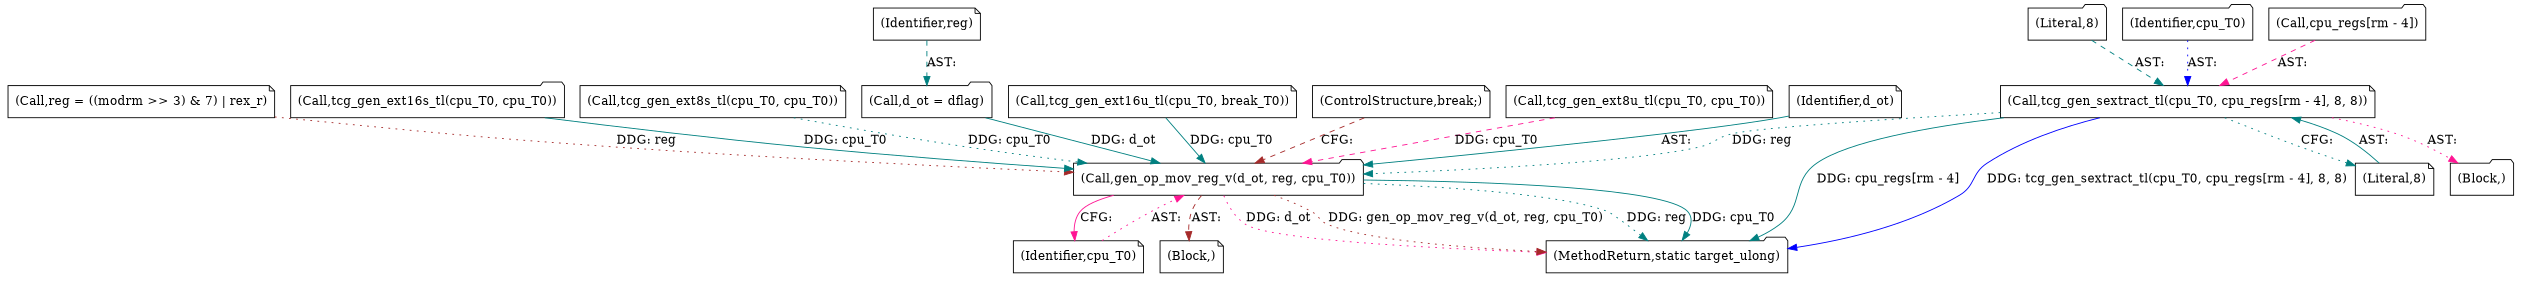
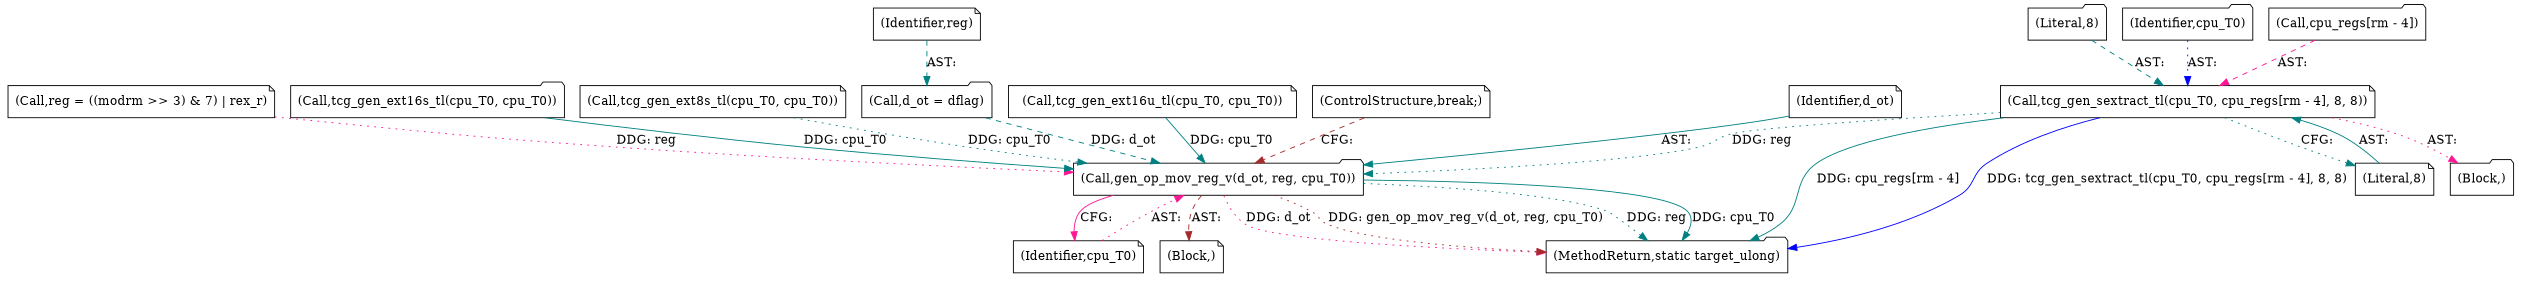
  digraph {
    node [shape=note]
    edge [color=teal style=dotted]
    n1 [label="(Call,tcg_gen_sextract_tl(cpu_T0, cpu_regs[rm - 4], 8, 8))"]
    n2 [label="(Call,gen_op_mov_reg_v(d_ot, reg, cpu_T0))" shape=folder]
    n3 [label="(Block,)" shape=folder]
    n4 [label="(MethodReturn,static target_ulong)" shape=folder]
    n5 [label="(Literal,8)"]
    n6 [label="(Identifier,cpu_T0)"]
    n7 [label="(Block,)"]
    n8 [label="(Call,reg = ((modrm >> 3) & 7) | rex_r)"]
    n9 [label="(Call,tcg_gen_ext16s_tl(cpu_T0, cpu_T0))" shape=folder]
    n10 [label="(Literal,8)" shape=folder]
    n11 [label="(Call,tcg_gen_ext8s_tl(cpu_T0, cpu_T0))"]
    n12 [label="(Identifier,reg)"]
    n13 [label="(Call,d_ot = dflag)" shape=folder]
    n14 [label="(Identifier,cpu_T0)" shape=folder]
    n15 [label="(Call,cpu_regs[rm - 4])" shape=folder]
-   n16 [label="(Call,tcg_gen_ext16u_tl(cpu_T0, break_T0))"]
+   n16 [label="(Call,tcg_gen_ext16u_tl(cpu_T0, cpu_T0))"]
    n17 [label="(ControlStructure,break;)"]
-   n18 [label="(Call,tcg_gen_ext8u_tl(cpu_T0, cpu_T0))"]
    n19 [label="(Identifier,d_ot)"]
    n1 -> n2 [label="DDG: reg"]
    n1 -> n3 [color=deeppink label="AST: "]
    n1 -> n4 [label="DDG: cpu_regs[rm - 4]" style=solid]
    n1 -> n4 [color=blue label="DDG: tcg_gen_sextract_tl(cpu_T0, cpu_regs[rm - 4], 8, 8)" style=solid]
    n1 -> n5 [label="CFG: "]
    n2 -> n4 [label="DDG: reg"]
    n2 -> n4 [label="DDG: cpu_T0" style=solid]
    n2 -> n4 [color=deeppink label="DDG: d_ot"]
    n2 -> n4 [color=brown label="DDG: gen_op_mov_reg_v(d_ot, reg, cpu_T0)"]
    n2 -> n6 [color=deeppink label="CFG: " style=solid]
    n2 -> n7 [color=brown label="AST: " style=dashed]
    n5 -> n1 [label="AST: " style=solid]
    n6 -> n2 [color=deeppink label="AST: "]
-   n8 -> n2 [color=brown label="DDG: reg"]
+   n8 -> n2 [color=deeppink label="DDG: reg"]
    n9 -> n2 [label="DDG: cpu_T0" style=solid]
    n10 -> n1 [label="AST: " style=dashed]
    n11 -> n2 [label="DDG: cpu_T0"]
    n12 -> n13 [label="AST: " style=dashed]
-   n13 -> n2 [label="DDG: d_ot" style=solid]
+   n13 -> n2 [label="DDG: d_ot" style=dashed]
    n14 -> n1 [color=blue label="AST: "]
    n15 -> n1 [color=deeppink label="AST: " style=dashed]
    n16 -> n2 [label="DDG: cpu_T0" style=solid]
    n17 -> n2 [color=brown label="CFG: " style=dashed]
-   n18 -> n2 [color=deeppink label="DDG: cpu_T0" style=dashed]
    n19 -> n2 [label="AST: " style=solid]
  }
